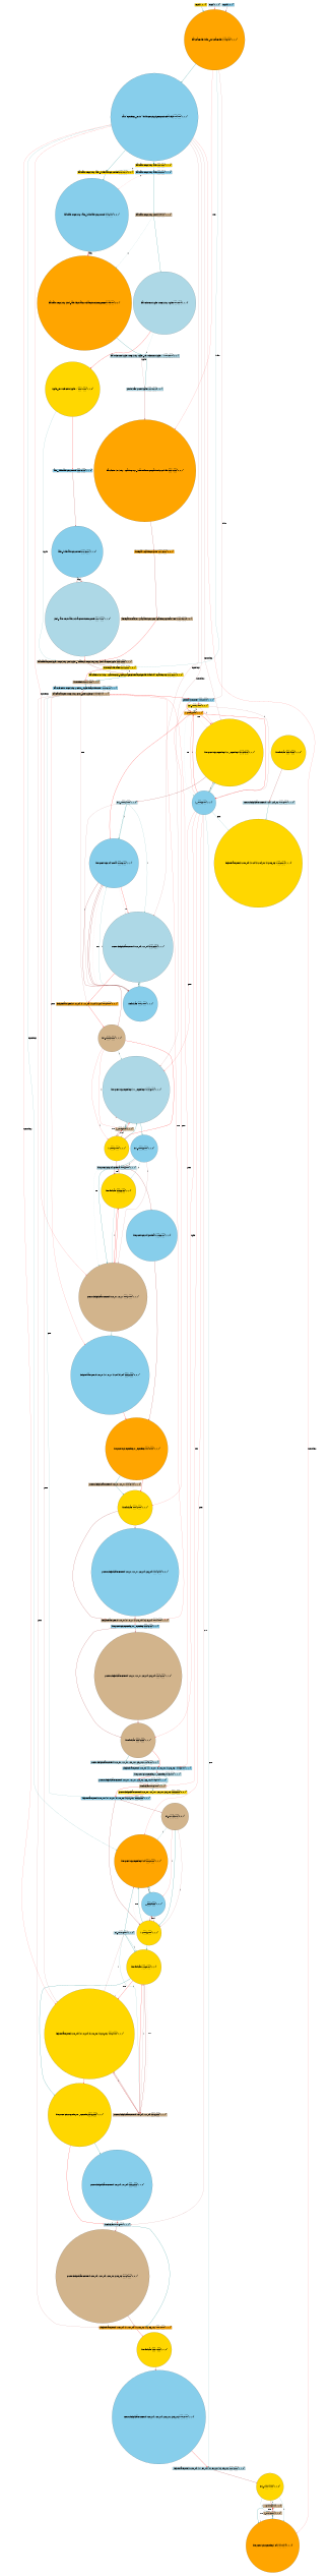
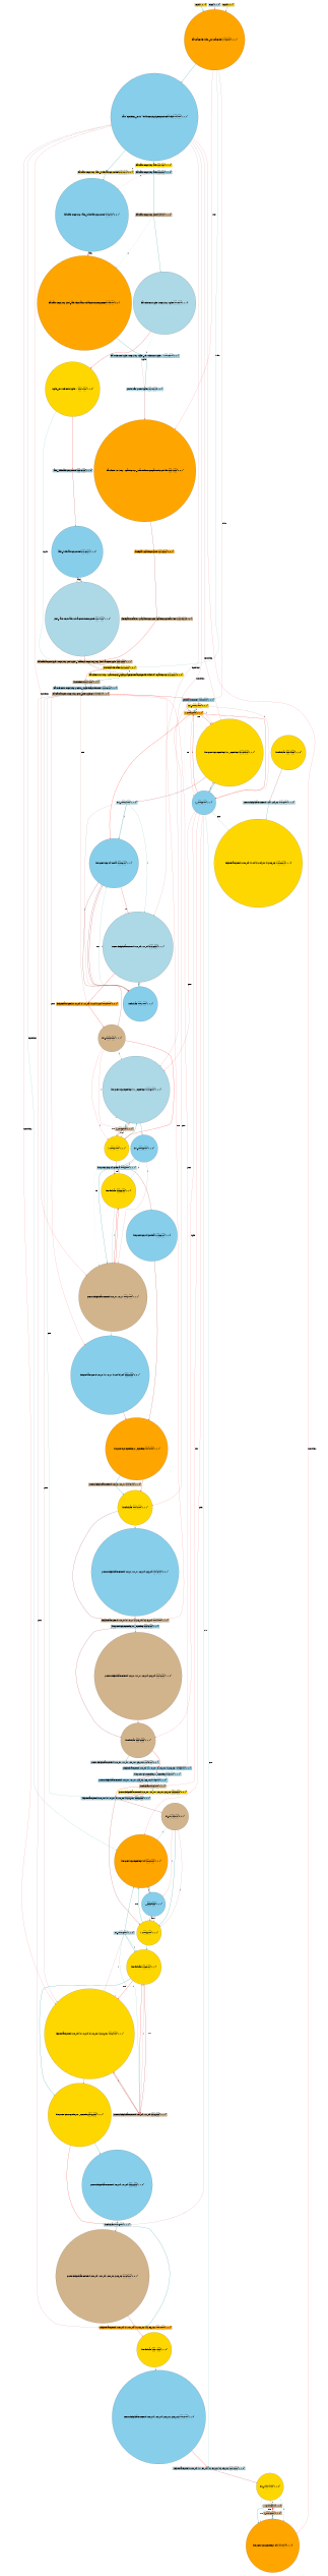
  digraph {
    node [fillcolor=skyblue shape=folder style=filled]
    edge [arrowhead=vee color=teal style=bold]
    n1 [fillcolor=gold label="int i = 0@@@21@@@['0', '0', '1']"]
    n2 [fillcolor=orange label="i < 2@@@22@@@['1', '1', '1']"]
    n3 [fillcolor=gold label="driver.process(topic1,expectedKeys(i(,\"X\" + expectedKeys(i()@@@24@@@['1', '1', '1']" shape=circle]
    n4 [label="i++@@@23@@@['1', '1', '1']" shape=circle]
    n5 [fillcolor=gold label="driver.flushState()@@@42@@@['1', '1', '1']" shape=circle]
    n6 [label="driver.process(topic1,null,\"SomeVal\")@@@26@@@['1', '1', '1']" shape=circle]
    n7 [fillcolor=lightblue label="int i = 0@@@24@@@['1', '1', '0']"]
    n8 [fillcolor=lightblue label="driver.process(topic2,expectedKeys(i(,\"Y\" + expectedKeys(i()@@@33@@@['1', '1', '1']" shape=circle]
    n9 [fillcolor=lightblue label="driver.flushState()@@@68@@@['1', '1', '1']"]
    n10 [fillcolor=tan label="driver.flushState()@@@48@@@['1', '1', '1']" shape=circle]
    n11 [fillcolor=tan label="driver.flushState()@@@54@@@['1', '1', '1']"]
    n12 [fillcolor=lightblue label="checkJoinedValues(getter,kv(0,\"XX0+null\"),kv(1,\"XX1+null\"),kv(2,\"XX2+YY2\"),kv(3,\"XX3+YY3\"))@@@73@@@['1', '1', '0']"]
    n13 [fillcolor=orange label="driver.process(topic2,expectedKeys(i(,null)@@@60@@@['1', '1', '1']" shape=circle]
    n14 [fillcolor=gold label="checkJoinedValues(getter,kv(0,\"XX0+null\"),kv(1,null),kv(2,\"null+YY2\"),kv(3,\"XX3+YY3\"))@@@81@@@['1', '1', '0']" shape=circle]
    n15 [fillcolor=gold label="i < 2@@@31@@@['1', '1', '1']" shape=circle]
    n16 [fillcolor=tan label="i++@@@32@@@['1', '1', '1']"]
    n17 [fillcolor=lightblue label="driver.process(topic2,null,\"AnotherVal\")@@@35@@@['1', '1', '1']"]
    n18 [label="int i = 0@@@33@@@['1', '1', '0']" shape=circle]
    n19 [label="driver.process(topic2,null,\"AnotherVal\")@@@38@@@['1', '1', '0']" shape=circle]
    n20 [fillcolor=gold label="driver.flushState()@@@36@@@['1', '1', '1']" shape=circle]
    n21 [fillcolor=tan label="processor.checkAndClearProcessResult(\"0:X0+Y0\",\"1:X1+Y1\")@@@37@@@['1', '1', '1']" shape=circle]
    n22 [fillcolor=orange label="driver.process(topic1,expectedKey,\"X\" + expectedKey)@@@40@@@['1', '1', '1']" shape=circle]
    n23 [fillcolor=tan label="processor.checkAndClearProcessResult(\"0:X0+Y0\",\"1:X1+Y1\")@@@40@@@['1', '1', '0']"]
    n24 [fillcolor=gold label="driver.process(topic1,expectedKey,\"XX\" + expectedKey)@@@66@@@['1', '1', '1']" shape=circle]
    n25 [label="processor.checkAndClearProcessResult(\"0:X0+null\",\"1:X1+null\")@@@66@@@['1', '1', '0']" shape=circle]
    n26 [fillcolor=orange label="checkJoinedValues(getter,kv(0,\"XX0+null\"),kv(1,\"XX1+null\"),kv(2,\"XX2+YY2\"),kv(3,\"XX3+YY3\"))@@@70@@@['1', '1', '1']"]
    n27 [fillcolor=tan label="processor.checkAndClearProcessResult(\"0:XX0+null\",\"1:XX1+null\",\"2:XX2+YY2\",\"3:XX3+YY3\")@@@69@@@['0', '0', '1']" shape=circle]
    n28 [fillcolor=lightblue label="processor.checkAndClearProcessResult(\"0:X0+null\",\"1:X1+null\")@@@28@@@['1', '1', '1']" shape=circle]
    n29 [label="driver.flushState()@@@27@@@['1', '1', '1']" shape=circle]
    n30 [fillcolor=orange label="checkJoinedValues(getter,kv(0,\"X0+null\"),kv(1,\"X1+null\"),kv(2,null),kv(3,null))@@@29@@@['0', '0', '1']"]
    n31 [fillcolor=tan label="int i = 0@@@30@@@['1', '1', '1']" shape=circle]
    n32 [fillcolor=gold label="driver.flushState()@@@79@@@['1', '1', '0']" shape=circle]
    n33 [fillcolor=lightblue label="processor.checkAndClearProcessResult(\"1:null\",\"2:null+YY2\")@@@80@@@['1', '1', '0']"]
    n34 [fillcolor=gold label="final KTable<Integer,String> table1@@@7@@@['1', '1', '0']"]
    n35 [label="final KTable<Integer,String> table2@@@8@@@['1', '1', '0']"]
    n36 [fillcolor=gold label="final KTable<Integer,String> table1 = builder.table(topic1,consumed)@@@7@@@['0', '0', '1']"]
    n37 [fillcolor=tan label="final KTable<Integer,String> joined@@@9@@@['1', '1', '0']"]
    n38 [label="final KTable<Integer,String> table2 = builder.table(topic2,consumed)@@@8@@@['0', '0', '1']" shape=circle]
    n39 [fillcolor=gold label="driver.setUp(builder,stateDir)@@@16@@@['1', '0', '1']"]
    n40 [fillcolor=tan label="driver.setTime(0L)@@@17@@@['1', '1', '1']"]
    n41 [fillcolor=gold label="final Collection<Set<String>> copartitionGroups = TopologyWrapper.getInternalTopologyBuilder(builder.build()).copartitionGroups()@@@16@@@['0', '1', '0']"]
    n42 [label="final MockProcessor<Integer,String> processor = supplier.theCapturedProcessor()@@@18@@@['1', '1', '1']"]
    n43 [fillcolor=tan label="final KTableValueGetter<Integer,String> getter = getterSupplier.get()@@@19@@@['1', '1', '1']"]
    n44 [label="checkJoinedValues(getter,kv(0,\"X0+YY0\"),kv(1,\"X1+YY1\"),kv(2,\"X2+YY2\"),kv(3,\"X3+YY3\"))@@@50@@@['1', '1', '1']"]
    n45 [label="getter.init(driver.context())@@@20@@@['1', '1', '1']"]
    n46 [label="checkJoinedValues(getter,kv(0,\"X0+Y0\"),kv(1,\"X1+Y1\"),kv(2,null),kv(3,null))@@@38@@@['0', '0', '1']" shape=circle]
    n47 [fillcolor=gold label="checkJoinedValues(getter,kv(0,\"X0+null\"),kv(1,\"X1+null\"),kv(2,\"X2+YY2\"),kv(3,\"X3+YY3\"))@@@64@@@['1', '1', '1']" shape=circle]
    n48 [label="checkJoinedValues(getter,kv(0,\"X0+YY0\"),kv(1,\"X1+YY1\"),kv(2,\"X2+YY2\"),kv(3,\"X3+YY3\"))@@@56@@@['1', '1', '1']"]
    n49 [fillcolor=tan label="checkJoinedValues(getter,kv(0,\"X0+Y0\"),kv(1,\"X1+Y1\"),kv(2,\"X2+null\"),kv(3,\"X3+null\"))@@@44@@@['1', '1', '1']"]
    n50 [fillcolor=lightblue label="driver.process(topic1,expectedKey,\"X\" + expectedKey)@@@52@@@['1', '1', '1']"]
    n51 [fillcolor=gold label="driver.flushState()@@@71@@@['1', '1', '0']" shape=circle]
    n52 [fillcolor=tan label="processor.checkAndClearProcessResult(\"0:X0+null\",\"1:X1+null\")@@@63@@@['1', '1', '1']"]
    n53 [fillcolor=gold label="i < 2@@@58@@@['1', '1', '1']" shape=circle]
    n54 [fillcolor=tan label="int i = 0@@@57@@@['0', '0', '1']" shape=circle]
    n55 [label="driver.process(topic2,expectedKey,\"YY\" + expectedKey)@@@46@@@['1', '1', '1']"]
    n56 [fillcolor=gold label="supplier = new MockProcessorSupplier<>()@@@11@@@['1', '1', '0']" shape=circle]
    n57 [fillcolor=tan label="final KTableValueGetterSupplier<Integer,String> getterSupplier = ((KTableImpl<Integer,String,String>)joined).valueGetterSupplier()@@@15@@@['1', '1', '1']"]
    n58 [label="table1 = builder.table(topic1,consumed)@@@12@@@['1', '1', '0']"]
    n59 [label="table2 = builder.table(topic2,consumed)@@@13@@@['1', '1', '0']" shape=circle]
    n60 [label="processor.checkAndClearProcessResult(\"0:X0+Y0\",\"1:X1+Y1\",\"2:X2+null\",\"3:X3+null\")@@@43@@@['0', '0', '1']" shape=circle]
    n61 [fillcolor=lightblue label="processor.checkAndClearProcessResult(\"0:X0+YY0\",\"1:X1+YY1\",\"2:X2+YY2\",\"3:X3+YY3\")@@@49@@@['0', '0', '1']"]
    n62 [fillcolor=gold label="testJoin['1', '0', '0']"]
    n63 [fillcolor=orange label="final StreamsBuilder builder = new StreamsBuilder()@@@3@@@['1', '1', '1']" shape=circle]
    n64 [fillcolor=orange label="final Collection<Set<String>> copartitionGroups = StreamsBuilderTest.getCopartitionedGroups(builder)@@@12@@@['0', '0', '1']" shape=circle]
    n65 [label="final int(( expectedKeys = new int((((edu.fdu.CPPDG.tinypdg.pe.ExpressionInfo@b1de89@@@4@@@['1', '1', '1']" shape=circle]
    n66 [fillcolor=gold label="processor.checkAndClearProcessResult(\"0:X0+YY0\",\"1:X1+YY1\",\"2:X2+YY2\",\"3:X3+YY3\")@@@55@@@['0', '0', '1']"]
    n67 [fillcolor=lightblue label="final MockProcessorSupplier<Integer,String> supplier@@@10@@@['1', '1', '0']" shape=circle]
    n68 [fillcolor=orange label="final KTable<Integer,String> joined = table1.leftJoin(table2,MockValueJoiner.TOSTRING_JOINER)@@@9@@@['0', '0', '1']" shape=circle]
    n69 [fillcolor=lightblue label="final MockProcessorSupplier<Integer,String> supplier = new MockProcessorSupplier<>()@@@10@@@['0', '0', '1']"]
    n70 [fillcolor=gold label="driver.flushState()@@@62@@@['1', '1', '1']" shape=circle]
    n71 [label="processor.checkAndClearProcessResult(\"0:X0+YY0\",\"1:X1+YY1\",\"2:X2+YY2\",\"3:X3+YY3\")@@@52@@@['1', '1', '0']"]
    n72 [fillcolor=lightblue label="joined = table1.outerJoin(table2,MockValueJoiner.TOSTRING_JOINER)@@@14@@@['1', '1', '0']" shape=circle]
    n73 [label="processor.checkAndClearProcessResult(\"0:XX0+null\",\"1:XX1+null\",\"2:XX2+YY2\",\"3:XX3+YY3\")@@@72@@@['1', '1', '0']" shape=circle]
    n74 [fillcolor=tan label="i < 3@@@75@@@['1', '1', '0']"]
    n75 [fillcolor=tan label="i++@@@76@@@['1', '1', '0']"]
    n76 [fillcolor=orange label="driver.process(topic1,expectedKeys(i(,null)@@@77@@@['1', '1', '0']" shape=circle]
    n77 [fillcolor=lightblue label="joined.toStream().process(supplier)@@@11@@@['0', '0', '1']"]
    n78 [fillcolor=gold label="int i = 1@@@74@@@['1', '1', '0']" shape=circle]
    n79 [fillcolor=tan label="assertEquals(new HashSet<>(Arrays.asList(topic1,topic2)),copartitionGroups.iterator().next())@@@14@@@['0', '0', '1']"]
    n80 [fillcolor=tan label="processor.checkAndClearProcessResult(\"0:X0+Y0\",\"1:X1+Y1\",\"2:X2+null\",\"3:X3+null\")@@@46@@@['1', '1', '0']" shape=circle]
    n81 [label="i++@@@59@@@['1', '1', '1']" shape=circle]
    n82 [fillcolor=lightblue label="int i = 0@@@60@@@['1', '1', '0']"]
    n83 [fillcolor=lightblue label="testJoin['0', '1', '0']"]
    n84 [fillcolor=orange label="assertEquals(1,copartitionGroups.size())@@@13@@@['0', '0', '1']"]
-   n85 [label="testJoin['0', '0', '1']"]
+   n85 [fillcolor=gold label="testJoin['0', '0', '1']"]
    n1 -> n2 [color=red label=i style=solid]
    n1 -> n2
    n1 -> n3 [arrowhead=normal color=red label=i style=solid]
    n1 -> n4 [color=brown label=i style=solid]
    n1 -> n5 [color=red label=getter style=solid]
    n2 -> n3 [color=red]
    n2 -> n3 [arrowhead=onormal color=red label=true style=dotted]
    n2 -> n4 [arrowhead=normal color=red]
    n2 -> n4 [arrowhead=normal label=true style=dotted]
    n2 -> n6 [arrowhead=onormal color=red]
    n3 -> n4
    n3 -> n7 [arrowhead=normal color=brown]
    n4 -> n2 [color=red label=i style=solid]
    n4 -> n2 [arrowhead=normal color=red]
    n4 -> n3 [arrowhead=normal color=brown label=i style=solid]
    n4 -> n3 [arrowhead=normal]
    n4 -> n8 [color=red label=getter style=solid]
    n4 -> n9 [color=brown label=getter style=solid]
    n4 -> n10 [arrowhead=normal color=red label=supplier style=solid]
    n4 -> n11 [color=red label=getter style=solid]
    n4 -> n12 [arrowhead=normal label=getter style=solid]
    n4 -> n13 [arrowhead=normal color=red label=getter style=solid]
    n4 -> n14 [arrowhead=onormal label=getter style=solid]
    n5 -> n49 [color=brown]
    n5 -> n60 [arrowhead=normal color=brown]
    n6 -> n28 [arrowhead=onormal color=red]
    n6 -> n28 [arrowhead=onormal color=brown label=true style=dotted]
    n6 -> n29 [arrowhead=onormal color=red label=true style=dotted]
    n6 -> n29 [color=brown]
    n6 -> n31 [arrowhead=onormal color=brown]
    n7 -> n6 [arrowhead=onormal label=i style=solid]
    n7 -> n6
    n7 -> n28 [label=i style=solid]
    n7 -> n29 [arrowhead=normal color=brown label=i style=solid]
    n8 -> n16
    n8 -> n18 [arrowhead=normal]
    n9 -> n26
    n9 -> n27 [color=brown]
    n10 -> n44 [arrowhead=normal color=red]
    n10 -> n61 [arrowhead=onormal]
    n11 -> n48 [color=red]
    n11 -> n66 [arrowhead=normal]
    n12 -> n78 [arrowhead=onormal color=brown]
    n13 -> n81
    n13 -> n82 [arrowhead=onormal]
    n15 -> n8 [arrowhead=normal]
    n15 -> n8 [arrowhead=normal color=brown label=true style=dotted]
    n15 -> n16 [color=brown]
    n15 -> n16 [color=red label=true style=dotted]
    n15 -> n17 [arrowhead=onormal color=brown]
    n16 -> n8 [arrowhead=onormal label=i style=solid]
    n16 -> n8 [arrowhead=normal color=red]
    n16 -> n15 [color=brown]
    n16 -> n15 [color=brown label=i style=solid]
    n17 -> n19 [arrowhead=onormal color=brown]
    n17 -> n20 [color=brown]
    n17 -> n20 [arrowhead=normal color=brown label=true style=dotted]
    n17 -> n21 [label=true style=dotted]
    n17 -> n21
    n18 -> n17 [arrowhead=normal color=brown label=i style=solid]
    n18 -> n17 [arrowhead=onormal]
    n18 -> n20 [arrowhead=onormal label=0 style=solid]
    n18 -> n21 [arrowhead=normal color=brown label=i style=solid]
    n19 -> n22 [color=brown]
    n20 -> n17 [arrowhead=onormal label=i style=solid]
    n20 -> n17 [arrowhead=normal color=red]
    n20 -> n21 [arrowhead=onormal label=i style=solid]
    n20 -> n21 [arrowhead=onormal color=red]
    n21 -> n20 [color=red]
    n21 -> n46 [arrowhead=onormal]
    n22 -> n5 [color=red]
    n22 -> n23 [arrowhead=onormal]
    n23 -> n5 [arrowhead=normal]
    n24 -> n9 [arrowhead=onormal color=red]
    n24 -> n25 [arrowhead=normal]
    n25 -> n9 [arrowhead=normal color=red]
    n26 -> n51 [arrowhead=onormal color=red]
    n27 -> n26 [color=brown]
    n28 -> n29 [arrowhead=normal]
    n28 -> n30 [arrowhead=normal color=red]
    n29 -> n6 [arrowhead=onormal color=brown]
    n29 -> n6 [arrowhead=normal label=i style=solid]
    n29 -> n28 [arrowhead=onormal label=i style=solid]
    n29 -> n28 [arrowhead=normal]
    n30 -> n31 [arrowhead=normal color=red]
    n31 -> n8 [label=i style=solid]
    n31 -> n15 [arrowhead=normal color=red label=i style=solid]
    n31 -> n15 [arrowhead=onormal color=red]
    n31 -> n16 [arrowhead=onormal color=red label=i style=solid]
    n32 -> n33 [color=brown]
    n33 -> n14 [arrowhead=onormal]
    n34 -> n35 [style=solid]
    n34 -> n36 [arrowhead=normal label=0 style=dashed]
    n35 -> n37 [arrowhead=onormal]
    n35 -> n38 [arrowhead=onormal color=red label=0 style=dashed]
    n36 -> n38
    n37 -> n67 [arrowhead=onormal]
    n37 -> n68 [label=0 style=dashed]
    n38 -> n68 [arrowhead=onormal color=red label=table2 style=solid]
    n38 -> n68 [arrowhead=normal color=red]
    n39 -> n40 [arrowhead=onormal color=red]
    n39 -> n41 [arrowhead=onormal color=red label=0 style=dashed]
    n40 -> n42 [arrowhead=onormal]
    n41 -> n40 [arrowhead=normal]
    n42 -> n43 [arrowhead=onormal color=brown]
    n43 -> n26 [color=brown label=getter style=solid]
    n43 -> n30 [arrowhead=onormal color=brown label=getter style=solid]
    n43 -> n44 [color=red label=getter style=solid]
    n43 -> n45 [arrowhead=normal color=red]
    n43 -> n46 [arrowhead=normal color=red label=getter style=solid]
    n43 -> n47 [color=brown label=getter style=solid]
    n43 -> n48 [label=getter style=solid]
    n43 -> n49 [arrowhead=normal color=red label=getter style=solid]
    n44 -> n50 [color=brown]
    n45 -> n1 [color=red]
    n45 -> n2 [arrowhead=normal color=red]
    n46 -> n22 [color=red]
    n47 -> n24 [arrowhead=normal color=red]
    n47 -> n52 [color=brown]
    n48 -> n53 [color=brown]
    n48 -> n54 [arrowhead=onormal color=brown]
    n49 -> n55 [arrowhead=onormal color=red]
    n50 -> n11 [arrowhead=normal]
    n50 -> n71 [color=red]
    n51 -> n73 [color=brown]
    n52 -> n47 [arrowhead=normal color=brown]
    n52 -> n47 [arrowhead=onormal color=red label=i style=solid]
    n52 -> n70 [arrowhead=normal color=red]
    n52 -> n70 [arrowhead=normal color=brown label=i style=solid]
    n53 -> n13 [arrowhead=normal color=red label=true style=dotted]
    n53 -> n13
    n53 -> n70
    n53 -> n81 [label=true style=dotted]
    n53 -> n81 [arrowhead=normal color=red]
    n54 -> n13 [arrowhead=onormal label=i style=solid]
    n54 -> n53 [arrowhead=normal]
    n54 -> n53 [color=brown label=i style=solid]
    n54 -> n81 [arrowhead=onormal color=red label=i style=solid]
    n55 -> n10 [arrowhead=onormal color=brown]
    n55 -> n80 [color=brown]
    n56 -> n57 [label=supplier style=solid]
    n56 -> n58 [arrowhead=normal color=red]
    n57 -> n39 [color=brown]
    n57 -> n41 [color=brown]
    n58 -> n59 [arrowhead=normal color=brown]
    n59 -> n72 [color=brown]
    n59 -> n72 [color=brown label=table2 style=solid]
    n60 -> n49 [color=brown]
    n61 -> n44 [arrowhead=onormal]
    n62 -> n63
    n63 -> n39 [arrowhead=onormal label=builder style=solid]
    n63 -> n45 [arrowhead=onormal color=brown label=builder style=solid]
    n63 -> n64 [arrowhead=normal color=red label=builder style=solid]
    n63 -> n65 [arrowhead=normal]
    n64 -> n84 [arrowhead=normal color=brown]
    n65 -> n3 [arrowhead=onormal color=brown label=expectedKeys style=solid]
    n65 -> n8 [color=brown label=expectedKeys style=solid]
    n65 -> n13 [arrowhead=normal label=expectedKeys style=solid]
    n65 -> n21 [color=red label=expectedKeys style=solid]
    n65 -> n28 [arrowhead=normal color=brown label=expectedKeys style=solid]
    n65 -> n34
    n65 -> n36
    n65 -> n47 [arrowhead=normal color=red label=expectedKeys style=solid]
    n65 -> n76 [arrowhead=onormal color=red label=expectedKeys style=solid]
    n66 -> n48 [arrowhead=onormal color=red]
    n67 -> n56 [color=red]
    n67 -> n69 [label=0 style=dashed]
    n68 -> n69
    n69 -> n77 [arrowhead=onormal]
    n69 -> n77 [arrowhead=normal color=brown label=supplier style=solid]
    n70 -> n24 [arrowhead=onormal]
    n70 -> n47 [color=brown label=true style=dotted]
    n70 -> n47 [arrowhead=normal color=red]
    n70 -> n52 [color=brown]
    n70 -> n52 [arrowhead=normal color=red label=true style=dotted]
    n71 -> n11 [arrowhead=normal color=brown]
    n72 -> n57 [arrowhead=onormal color=red]
    n73 -> n12 [arrowhead=normal color=red]
    n74 -> n75 [arrowhead=onormal color=brown label=true style=dotted]
    n74 -> n76 [arrowhead=normal]
    n74 -> n76 [arrowhead=normal color=brown label=true style=dotted]
    n75 -> n74 [arrowhead=normal color=red label=i style=solid]
    n75 -> n74 [color=red]
    n75 -> n76 [arrowhead=normal label=i style=solid]
    n76 -> n75 [arrowhead=normal]
    n77 -> n64 [color=brown]
    n78 -> n74 [arrowhead=normal color=brown]
    n78 -> n74 [arrowhead=normal label=i style=solid]
    n78 -> n75 [arrowhead=normal label=i style=solid]
    n78 -> n76 [arrowhead=normal label=i style=solid]
    n79 -> n57 [arrowhead=onormal color=red]
    n80 -> n10 [color=brown]
    n81 -> n13 [arrowhead=normal]
    n81 -> n13 [arrowhead=onormal color=brown label=i style=solid]
    n81 -> n53 [arrowhead=normal color=brown]
    n81 -> n53 [color=brown label=i style=solid]
    n82 -> n47 [arrowhead=onormal color=brown label=i style=solid]
    n82 -> n52 [arrowhead=onormal label=i style=solid]
    n82 -> n70 [arrowhead=normal]
    n82 -> n70 [label=i style=solid]
    n83 -> n63 [arrowhead=normal color=red]
    n84 -> n79 [arrowhead=normal color=brown]
    n85 -> n63 [color=brown]
  }
